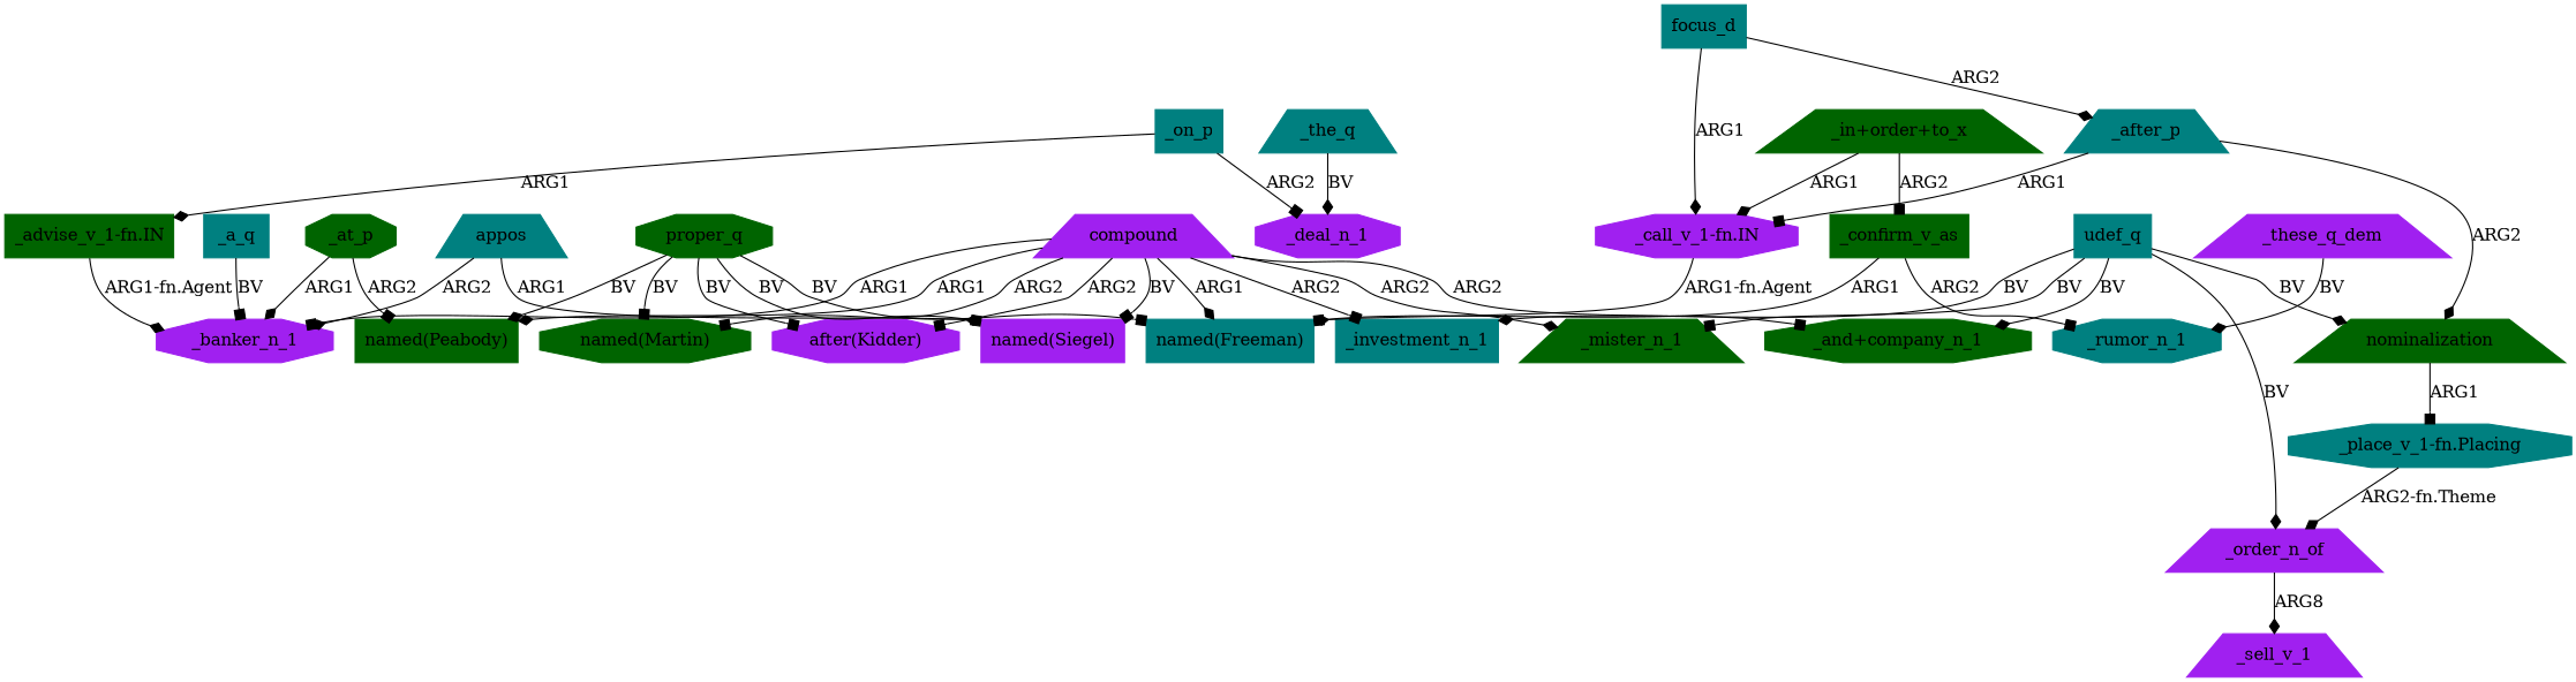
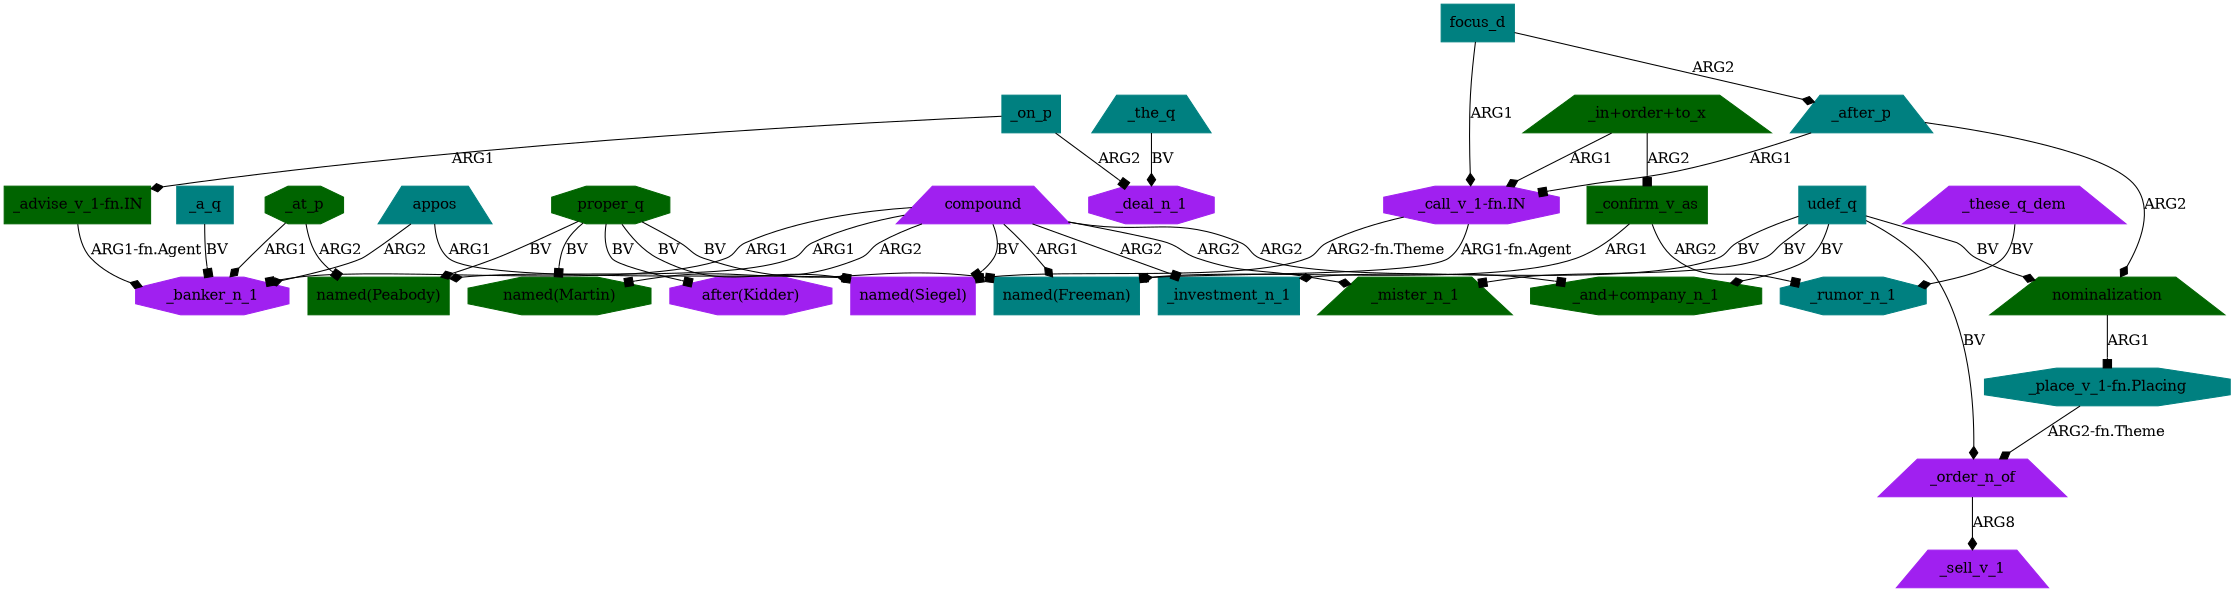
  digraph {
    node [color=teal shape=trapezium style=filled]
    edge [arrowhead=diamond]
    compound [color=purple]
    n2 [color=purple label="after(Kidder)" shape=octagon]
    "named(Peabody)" [color=darkgreen shape=box]
    "named(Siegel)" [color=purple shape=box]
    _mister_n_1 [color=darkgreen]
    _investment_n_1 [shape=box]
    "named(Freeman)" [shape=box]
    "named(Martin)" [color=darkgreen shape=octagon]
    _banker_n_1 [color=purple shape=octagon]
    "_and+company_n_1" [color=darkgreen shape=octagon]
    _at_p [color=darkgreen shape=octagon]
    focus_d [shape=box]
    _after_p
    "_call_v_1-fn.IN" [color=purple shape=octagon]
    nominalization [color=darkgreen]
    "_place_v_1-fn.Placing" [shape=octagon]
    udef_q [shape=box]
    _order_n_of [color=purple]
    _sell_v_1 [color=purple]
    "_in+order+to_x" [color=darkgreen]
    _confirm_v_as [color=darkgreen shape=box]
    _rumor_n_1 [shape=octagon]
    _deal_n_1 [color=purple shape=octagon]
    _the_q
    proper_q [color=darkgreen shape=octagon]
    _these_q_dem [color=purple]
    _on_p [shape=box]
    "_advise_v_1-fn.IN" [color=darkgreen shape=box]
    _a_q [shape=box]
    appos
-   compound -> n2 [arrowhead=box label=ARG2]
    compound -> "named(Peabody)" [label=ARG1]
    compound -> "named(Siegel)" [arrowhead=box label=BV]
    compound -> _mister_n_1 [label=ARG2]
    compound -> _investment_n_1 [arrowhead=box label=ARG2]
    compound -> "named(Freeman)" [label=ARG1]
    compound -> "named(Martin)" [arrowhead=box label=ARG2]
    compound -> _banker_n_1 [arrowhead=box label=ARG1]
    compound -> "_and+company_n_1" [arrowhead=box label=ARG2]
    _at_p -> "named(Peabody)" [arrowhead=box label=ARG2]
    _at_p -> _banker_n_1 [label=ARG1]
    focus_d -> _after_p [label=ARG2]
    focus_d -> "_call_v_1-fn.IN" [label=ARG1]
    _after_p -> "_call_v_1-fn.IN" [arrowhead=box label=ARG1]
    _after_p -> nominalization [label=ARG2]
+   "_call_v_1-fn.IN" -> "named(Siegel)" [arrowhead=box label="ARG2-fn.Theme"]
    "_call_v_1-fn.IN" -> "named(Freeman)" [label="ARG1-fn.Agent"]
    nominalization -> "_place_v_1-fn.Placing" [arrowhead=box label=ARG1]
    "_place_v_1-fn.Placing" -> _order_n_of [label="ARG2-fn.Theme"]
    udef_q -> _mister_n_1 [arrowhead=box label=BV]
    udef_q -> _investment_n_1 [label=BV]
    udef_q -> "_and+company_n_1" [label=BV]
    udef_q -> nominalization [label=BV]
    udef_q -> _order_n_of [label=BV]
    _order_n_of -> _sell_v_1 [label=ARG8]
    "_in+order+to_x" -> "_call_v_1-fn.IN" [label=ARG1]
    "_in+order+to_x" -> _confirm_v_as [arrowhead=box label=ARG2]
    _confirm_v_as -> "named(Freeman)" [arrowhead=box label=ARG1]
    _confirm_v_as -> _rumor_n_1 [arrowhead=box label=ARG2]
    _the_q -> _deal_n_1 [label=BV]
    proper_q -> n2 [arrowhead=box label=BV]
    proper_q -> "named(Peabody)" [label=BV]
    proper_q -> "named(Siegel)" [arrowhead=box label=BV]
    proper_q -> "named(Freeman)" [arrowhead=box label=BV]
    proper_q -> "named(Martin)" [arrowhead=box label=BV]
    _these_q_dem -> _rumor_n_1 [label=BV]
    _on_p -> _deal_n_1 [arrowhead=box label=ARG2]
    _on_p -> "_advise_v_1-fn.IN" [label=ARG1]
    "_advise_v_1-fn.IN" -> _banker_n_1 [label="ARG1-fn.Agent"]
    _a_q -> _banker_n_1 [arrowhead=box label=BV]
    appos -> "named(Siegel)" [label=ARG1]
    appos -> _banker_n_1 [label=ARG2]
  }
